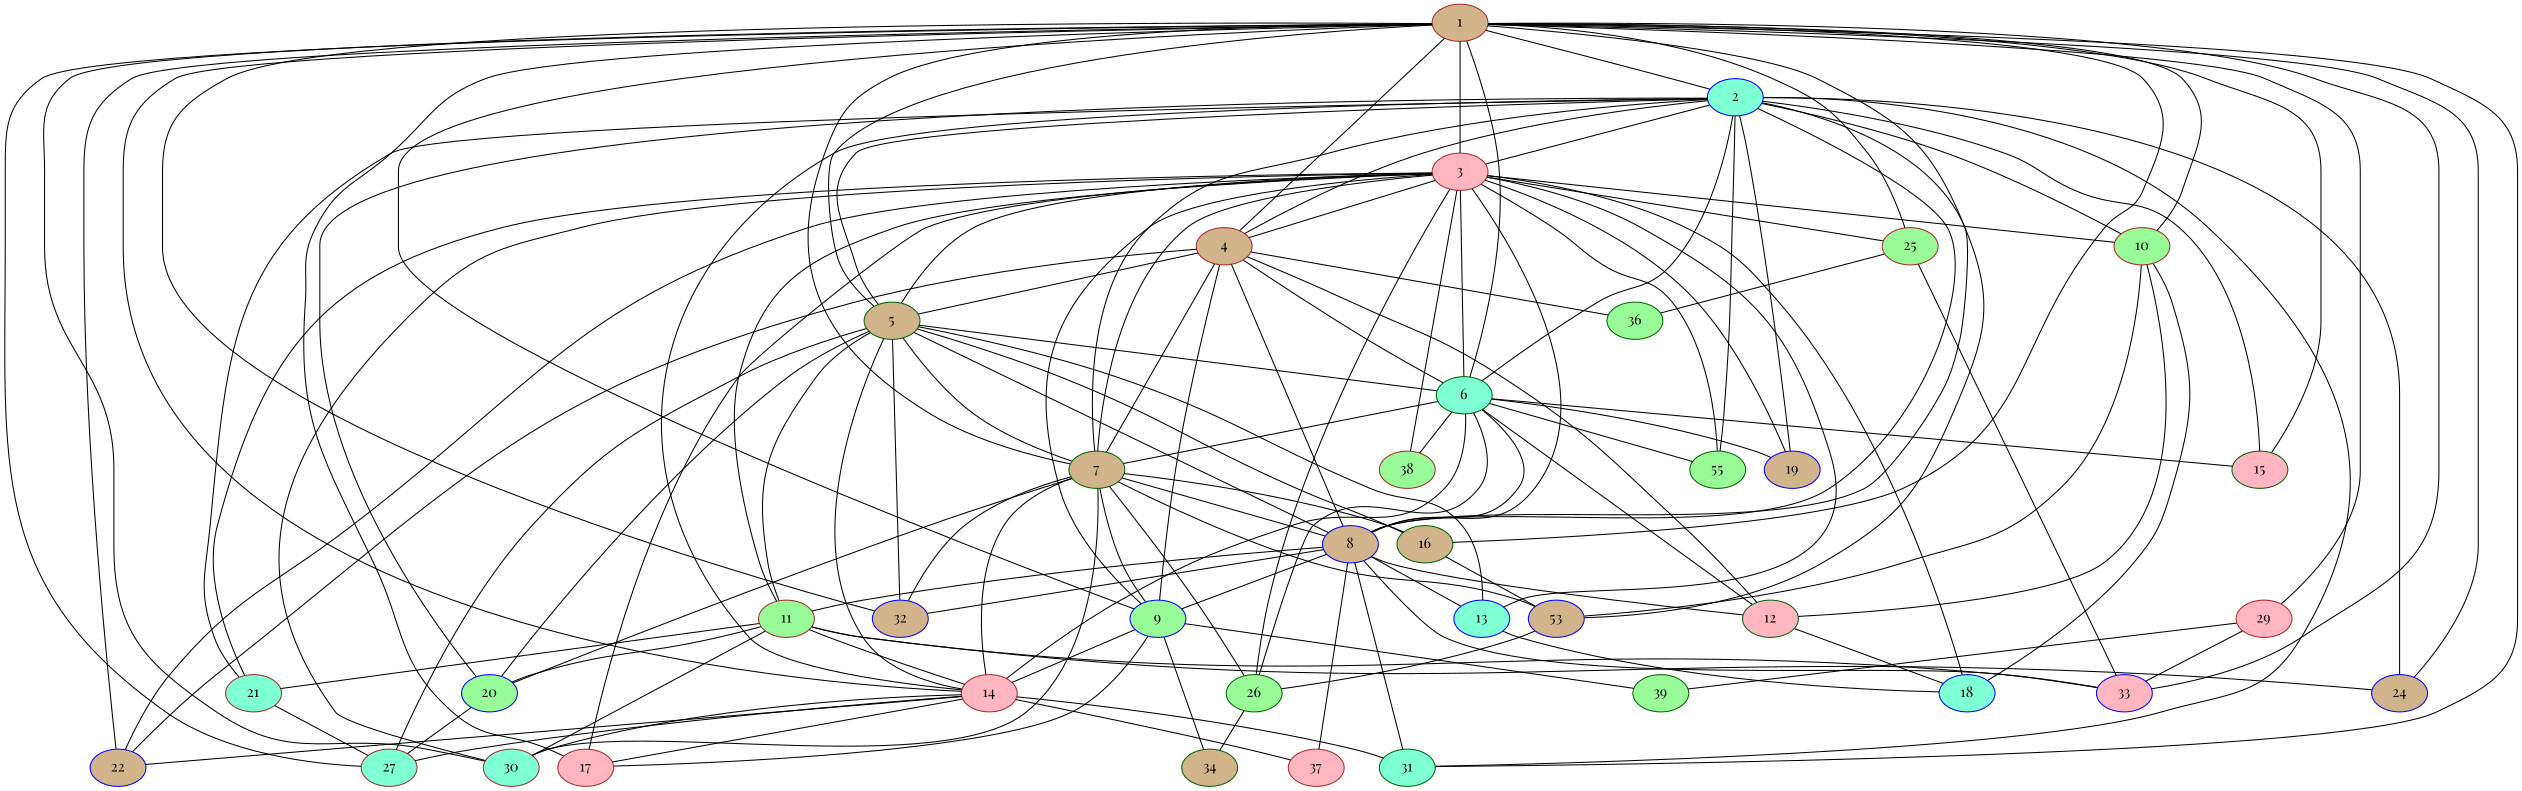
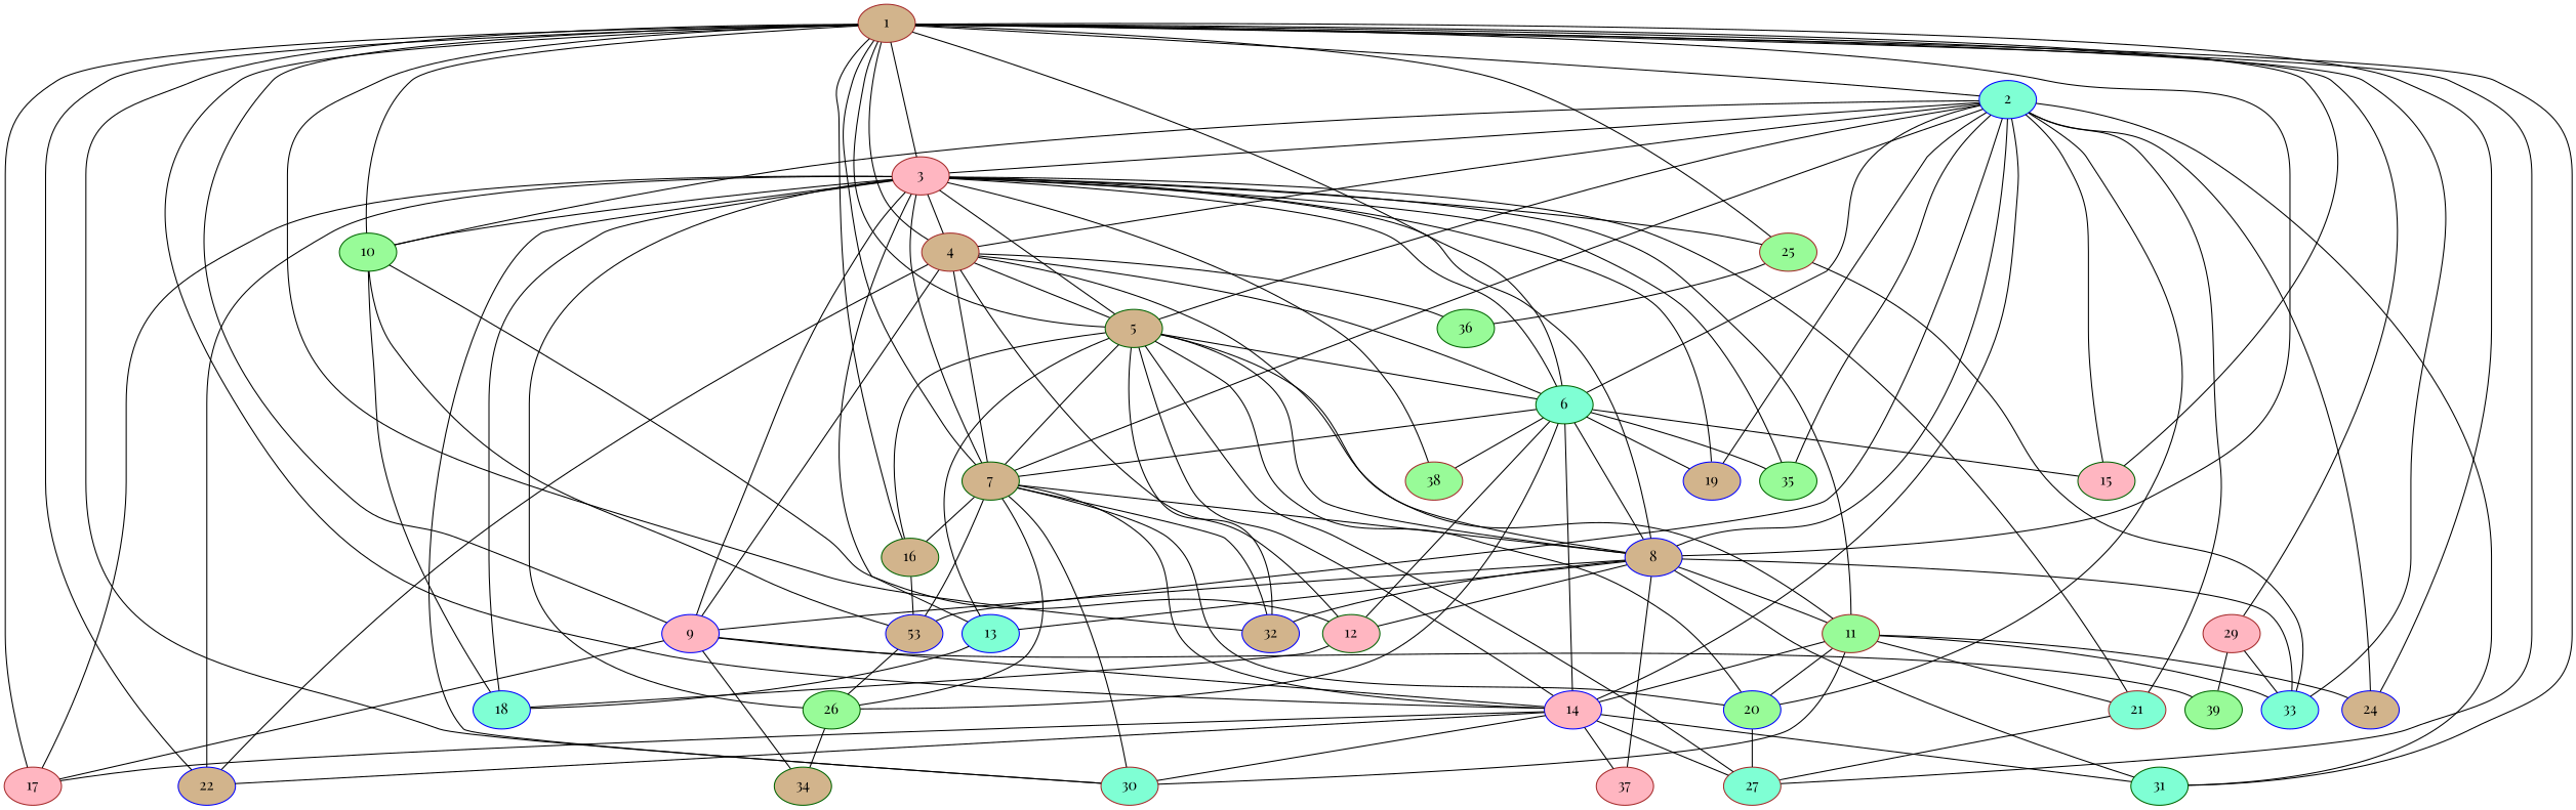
  graph {
    fontname="Playfair Display"
    node [color=brown fillcolor=tan fontname="Playfair Display" style=filled]
    edge [fontname="Playfair Display" weight=1.0]
    1
    2 [color=blue fillcolor=aquamarine]
    3 [fillcolor=lightpink]
    4
    5 [color=darkgreen]
    6 [color=darkgreen fillcolor=aquamarine]
    7 [color=darkgreen]
    8 [color=blue]
-   9 [color=blue fillcolor=palegreen]
-   10 [fillcolor=palegreen]
-   14 [fillcolor=lightpink]
+   9 [color=blue fillcolor=lightpink]
+   10 [color=darkgreen fillcolor=palegreen]
+   14 [color=blue fillcolor=lightpink]
    15 [color=darkgreen fillcolor=lightpink]
    16 [color=darkgreen]
    17 [fillcolor=lightpink]
    22 [color=blue]
    24 [color=blue]
    25 [fillcolor=palegreen]
    27 [fillcolor=aquamarine]
    29 [fillcolor=lightpink]
    30 [fillcolor=aquamarine]
    31 [color=darkgreen fillcolor=aquamarine]
    32 [color=blue]
-   33 [color=blue fillcolor=lightpink]
+   33 [color=blue fillcolor=aquamarine]
    19 [color=blue]
    20 [color=blue fillcolor=palegreen]
    21 [fillcolor=aquamarine]
    n27 [color=blue label=53]
-   35 [color=darkgreen fillcolor=palegreen label=55]
+   35 [color=darkgreen fillcolor=palegreen]
    11 [fillcolor=palegreen]
    13 [color=blue fillcolor=aquamarine]
    18 [color=blue fillcolor=aquamarine]
    26 [color=darkgreen fillcolor=palegreen]
    38 [fillcolor=palegreen]
    12 [color=darkgreen fillcolor=lightpink]
    36 [color=darkgreen fillcolor=palegreen]
    37 [fillcolor=lightpink]
    34 [color=darkgreen]
    39 [color=darkgreen fillcolor=palegreen]
    1 -- 2
    1 -- 3 [weight=2.0]
    1 -- 4
    1 -- 5 [weight=2.0]
    1 -- 6
    1 -- 7
    1 -- 8 [weight=3.0]
    1 -- 9
    1 -- 10
    1 -- 14
    1 -- 15
    1 -- 16
    1 -- 17 [weight=3.0]
    1 -- 22
    1 -- 24
    1 -- 25
    1 -- 27
    1 -- 29
    1 -- 30
    1 -- 31
    1 -- 32
    1 -- 33
    2 -- 3 [weight=2.0]
    2 -- 4
    2 -- 5
    2 -- 6
    2 -- 7
    2 -- 8 [weight=4.0]
    2 -- 10
    2 -- 14
    2 -- 15
    2 -- 24 [weight=2.0]
    2 -- 31
    2 -- 19
    2 -- 20
    2 -- 21 [weight=4.0]
    2 -- n27
    2 -- 35
    3 -- 4 [weight=2.0]
    3 -- 5 [weight=2.0]
    3 -- 6 [weight=2.0]
    3 -- 7 [weight=3.0]
    3 -- 8 [weight=4.0]
    3 -- 9 [weight=2.0]
    3 -- 10 [weight=6.0]
    3 -- 17
    3 -- 22 [weight=2.0]
    3 -- 25 [weight=2.0]
    3 -- 30
    3 -- 19
    3 -- 21
    3 -- 35
    3 -- 11 [weight=2.0]
    3 -- 13
    3 -- 18 [weight=2.0]
    3 -- 26 [weight=2.0]
    3 -- 38
    4 -- 5
    4 -- 6 [weight=2.0]
    4 -- 7 [weight=2.0]
    4 -- 8 [weight=3.0]
    4 -- 9 [weight=10.0]
    4 -- 22
    4 -- 12
    4 -- 36
    5 -- 6 [weight=3.0]
    5 -- 7
    5 -- 8 [weight=2.0]
    5 -- 14
    5 -- 16
    5 -- 27
    5 -- 32
    5 -- 20
    5 -- 11
    5 -- 13 [weight=3.0]
    6 -- 7
    6 -- 8 [weight=2.0]
    6 -- 14 [weight=6.0]
    6 -- 15
    6 -- 19
    6 -- 35
    6 -- 26
    6 -- 38 [weight=2.0]
    6 -- 12
    7 -- 8 [weight=2.0]
-   7 -- 9 [weight=2.0]
    7 -- 14
    7 -- 16 [weight=2.0]
    7 -- 30
    7 -- 32
    7 -- 20
    7 -- n27 [weight=3.0]
    7 -- 26
    8 -- 9
    8 -- 31
    8 -- 32
    8 -- 33
    8 -- 11 [weight=6.0]
    8 -- 13
    8 -- 12 [weight=2.0]
    8 -- 37
    9 -- 14
    9 -- 17
    9 -- 34
    9 -- 39
    10 -- n27
    10 -- 18 [weight=2.0]
    10 -- 12
    14 -- 17
    14 -- 22
    14 -- 27
    14 -- 30
    14 -- 31
    14 -- 37
    16 -- n27
    25 -- 33
    25 -- 36 [weight=2.0]
    29 -- 33
    29 -- 39
    20 -- 27
    21 -- 27
    n27 -- 26
    11 -- 14
    11 -- 24
    11 -- 30
    11 -- 33 [weight=2.0]
    11 -- 20
    11 -- 21
    13 -- 18
    26 -- 34
    12 -- 18
  }
